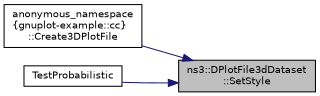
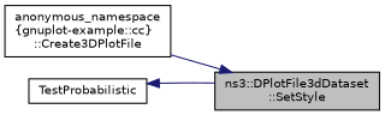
  digraph {
    rankdir=RL
    node [color=black fillcolor=white fontname=Helvetica fontsize=10 shape=record style=filled]
    edge [color=midnightblue dir=back fontname=Helvetica fontsize=10 labelfontname=Helvetica labelfontsize=10 style=solid]
    n1 [fillcolor=grey75 fontcolor=black height=0.2 label="ns3::DPlotFile3dDataset\l::SetStyle" width=0.4]
    n2 [height=0.2 label="anonymous_namespace\l\{gnuplot-example::cc\}\l::Create3DPlotFile" width=0.4]
    n3 [height=0.2 label=TestProbabilistic width=0.4]
    n1 -> n2
-   n1 -> n3
+   n3 -> n1
  }
